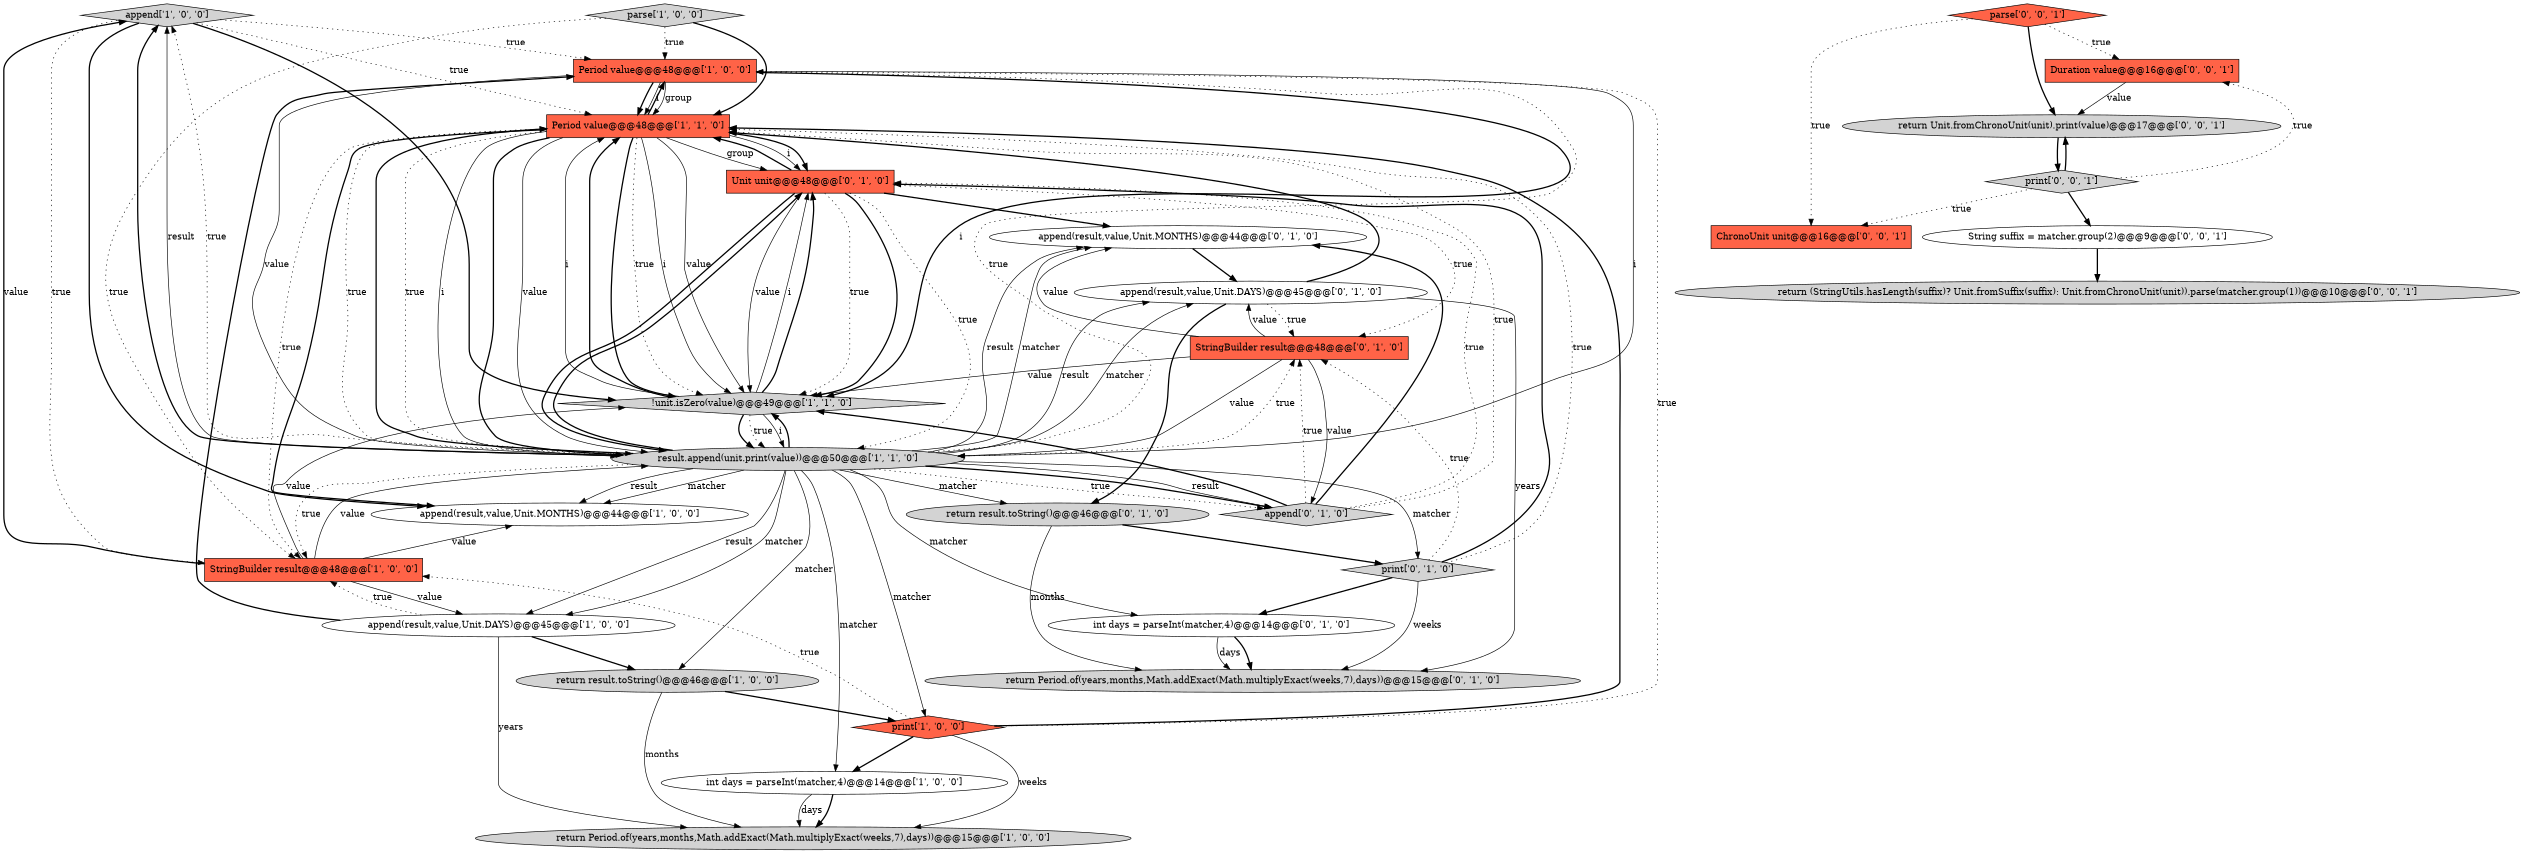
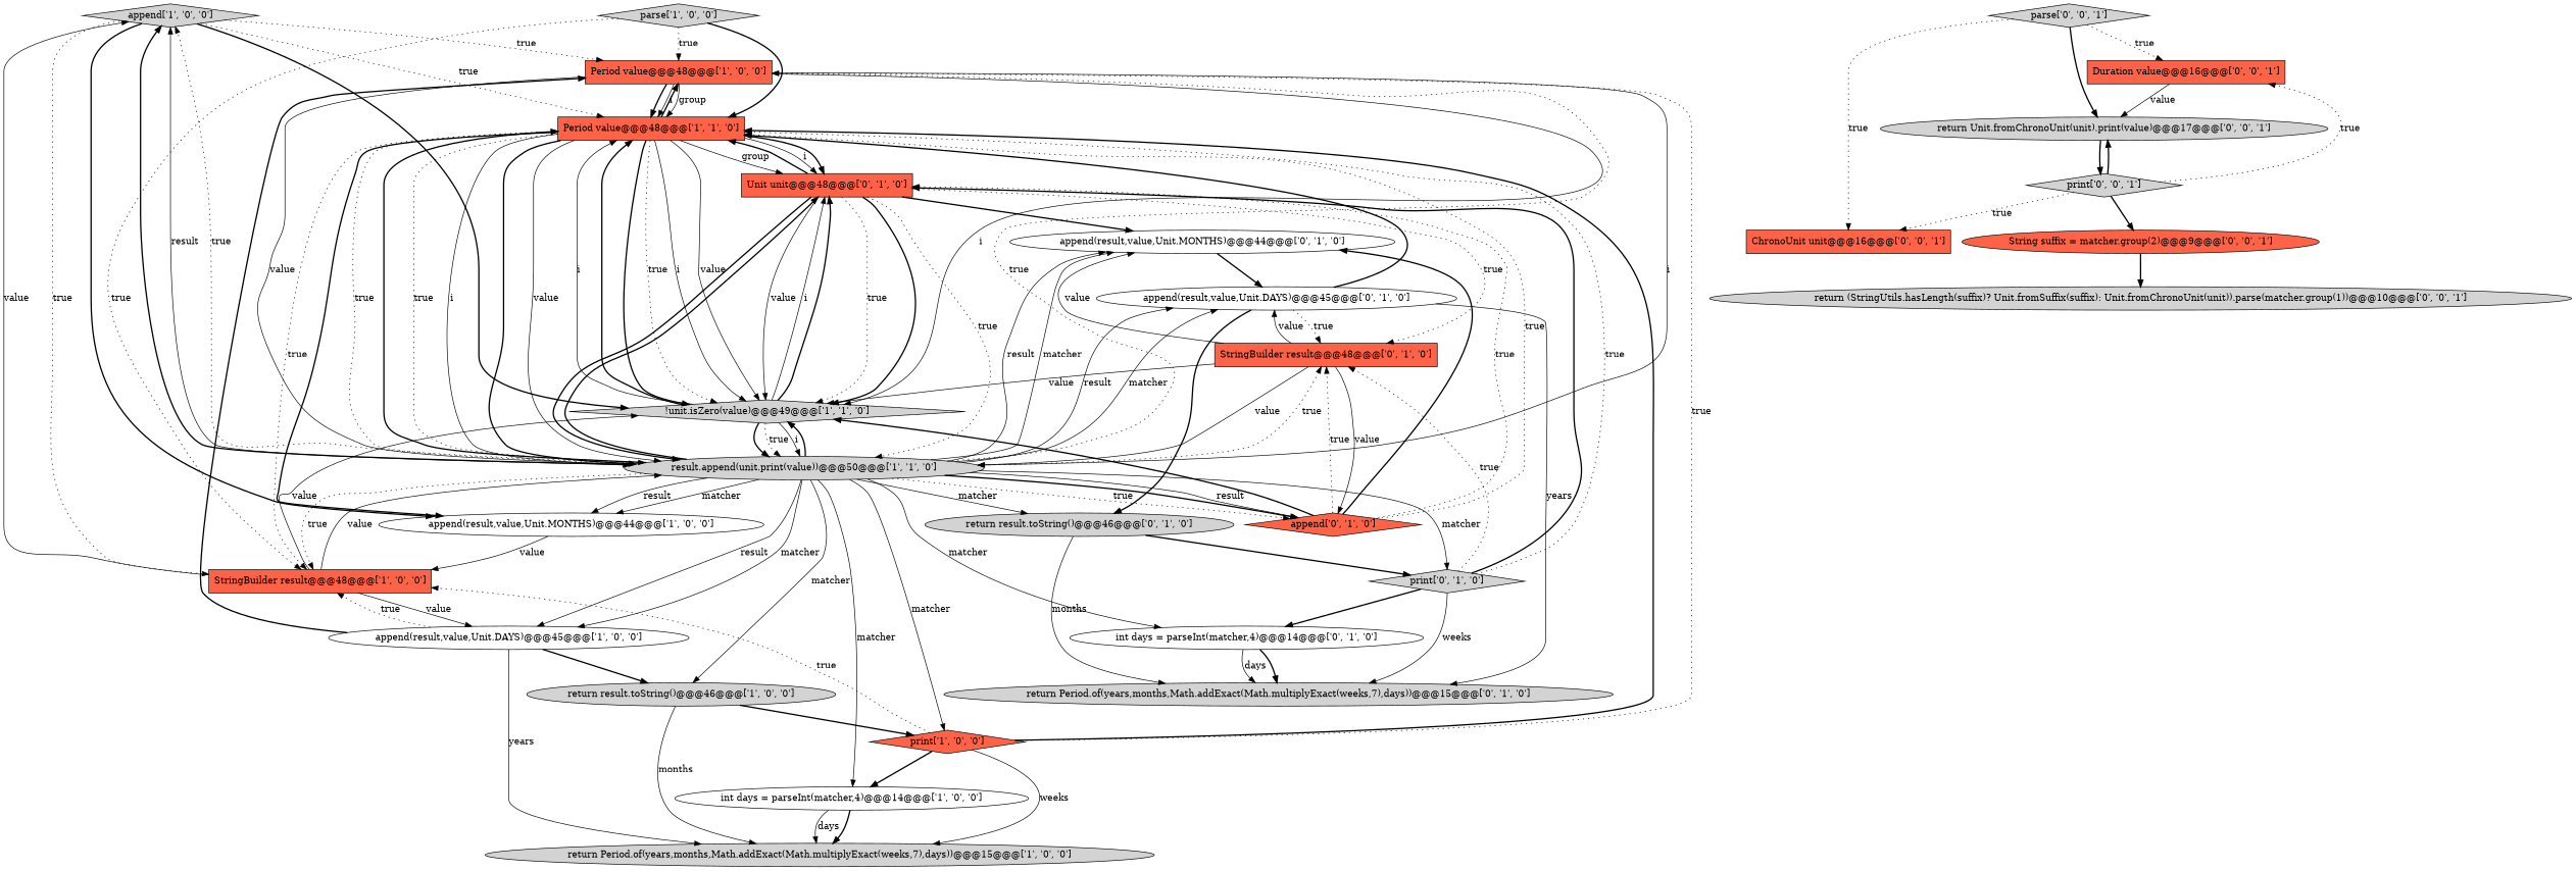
  digraph {
    node [fillcolor=lightgray shape=ellipse style=filled]
    edge [style=solid]
    n1 [label="append['1', '0', '0']" shape=diamond]
    n2 [fillcolor=tomato label="Period value@@@48@@@['1', '0', '0']" shape=box]
    n3 [fillcolor=white label="append(result,value,Unit.MONTHS)@@@44@@@['1', '0', '0']"]
    n4 [fillcolor=tomato label="Period value@@@48@@@['1', '1', '0']" shape=box]
    n5 [fillcolor=tomato label="StringBuilder result@@@48@@@['1', '0', '0']" shape=box]
    n6 [label="!unit.isZero(value)@@@49@@@['1', '1', '0']" shape=diamond]
    n7 [label="result.append(unit.print(value))@@@50@@@['1', '1', '0']"]
    n8 [fillcolor=tomato label="Unit unit@@@48@@@['0', '1', '0']" shape=box]
    n9 [fillcolor=white label="append(result,value,Unit.DAYS)@@@45@@@['1', '0', '0']"]
    n10 [label="return Period.of(years,months,Math.addExact(Math.multiplyExact(weeks,7),days))@@@15@@@['0', '1', '0']"]
    n11 [fillcolor=white label="int days = parseInt(matcher,4)@@@14@@@['1', '0', '0']"]
    n12 [label="return Period.of(years,months,Math.addExact(Math.multiplyExact(weeks,7),days))@@@15@@@['1', '0', '0']"]
    n13 [label="return result.toString()@@@46@@@['0', '1', '0']"]
    n14 [label="print['0', '1', '0']" shape=diamond]
    n15 [fillcolor=white label="append(result,value,Unit.DAYS)@@@45@@@['0', '1', '0']"]
    n16 [fillcolor=tomato label="StringBuilder result@@@48@@@['0', '1', '0']" shape=box]
    n17 [label="return result.toString()@@@46@@@['1', '0', '0']"]
    n18 [fillcolor=tomato label="print['1', '0', '0']" shape=diamond]
-   n19 [label="append['0', '1', '0']" shape=diamond]
+   n19 [fillcolor=tomato label="append['0', '1', '0']" shape=diamond]
    n20 [fillcolor=white label="int days = parseInt(matcher,4)@@@14@@@['0', '1', '0']"]
    n21 [fillcolor=white label="append(result,value,Unit.MONTHS)@@@44@@@['0', '1', '0']"]
-   n22 [fillcolor=tomato label="parse['0', '0', '1']" shape=diamond]
+   n22 [label="parse['0', '0', '1']" shape=diamond]
    n23 [fillcolor=tomato label="Duration value@@@16@@@['0', '0', '1']" shape=box]
    n24 [fillcolor=tomato label="ChronoUnit unit@@@16@@@['0', '0', '1']" shape=box]
    n25 [label="return Unit.fromChronoUnit(unit).print(value)@@@17@@@['0', '0', '1']"]
    n26 [label="print['0', '0', '1']" shape=diamond]
-   n27 [fillcolor=white label="String suffix = matcher.group(2)@@@9@@@['0', '0', '1']"]
+   n27 [fillcolor=tomato label="String suffix = matcher.group(2)@@@9@@@['0', '0', '1']"]
    n28 [label="return (StringUtils.hasLength(suffix)? Unit.fromSuffix(suffix): Unit.fromChronoUnit(unit)).parse(matcher.group(1))@@@10@@@['0', '0', '1']"]
    n29 [label="parse['1', '0', '0']" shape=diamond]
    n1 -> n2 [label=true style=dotted]
    n1 -> n3 [style=bold]
    n1 -> n4 [label=true style=dotted]
    n1 -> n5 [label=true style=dotted]
    n1 -> n6 [style=bold]
    n2 -> n4 [label=i]
    n2 -> n4 [label=group]
    n2 -> n4 [style=bold]
-   n2 -> n6 [label=i style=bold]
+   n2 -> n6 [label=i]
    n2 -> n7 [label=i]
    n2 -> n7 [label=value]
    n4 -> n2 [style=bold]
    n4 -> n3 [style=bold]
    n4 -> n5 [label=true style=dotted]
    n4 -> n6 [style=bold]
    n4 -> n6 [label=true style=dotted]
    n4 -> n6 [label=i]
    n4 -> n6 [label=value]
    n4 -> n7 [label=true style=dotted]
    n4 -> n7 [label=i]
    n4 -> n7 [style=bold]
    n4 -> n7 [label=value]
    n4 -> n8 [label=i]
    n4 -> n8 [style=bold]
    n4 -> n8 [label=group]
-   n5 -> n1 [label=value style=bold]
-   n5 -> n3 [label=value]
+   n5 -> n1 [label=value]
+   n3 -> n5 [label=value]
    n5 -> n6 [label=value]
    n5 -> n7 [label=value]
    n5 -> n9 [label=value]
    n6 -> n4 [style=bold]
    n6 -> n4 [label=i]
    n6 -> n7 [style=bold]
    n6 -> n7 [label=true style=dotted]
    n6 -> n7 [label=i]
    n6 -> n8 [label=i]
    n6 -> n8 [style=bold]
    n7 -> n1 [label=true style=dotted]
    n7 -> n1 [label=result]
    n7 -> n1 [style=bold]
    n7 -> n2 [label=true style=dotted]
    n7 -> n3 [label=matcher]
    n7 -> n3 [label=result]
    n7 -> n4 [label=true style=dotted]
    n7 -> n4 [style=bold]
    n7 -> n5 [label=true style=dotted]
    n7 -> n6 [style=bold]
    n7 -> n8 [style=bold]
    n7 -> n9 [label=result]
    n7 -> n9 [label=matcher]
    n7 -> n11 [label=matcher]
    n7 -> n13 [label=matcher]
    n7 -> n14 [label=matcher]
    n7 -> n15 [label=result]
    n7 -> n15 [label=matcher]
    n7 -> n16 [label=true style=dotted]
    n7 -> n17 [label=matcher]
    n7 -> n18 [label=matcher]
    n7 -> n19 [style=bold]
    n7 -> n19 [label=result]
    n7 -> n19 [label=true style=dotted]
    n7 -> n20 [label=matcher]
    n7 -> n21 [label=matcher]
    n7 -> n21 [label=result]
    n8 -> n4 [style=bold]
    n8 -> n6 [style=bold]
    n8 -> n6 [label=true style=dotted]
    n8 -> n6 [label=value]
    n8 -> n7 [label=true style=dotted]
    n8 -> n7 [style=bold]
    n8 -> n16 [label=true style=dotted]
    n8 -> n21 [style=bold]
    n9 -> n2 [style=bold]
    n9 -> n5 [label=true style=dotted]
    n9 -> n12 [label=years]
    n9 -> n17 [style=bold]
    n11 -> n12 [style=bold]
    n11 -> n12 [label=days]
    n13 -> n10 [label=months]
    n13 -> n14 [style=bold]
    n14 -> n4 [label=true style=dotted]
    n14 -> n8 [style=bold]
    n14 -> n10 [label=weeks]
    n14 -> n16 [label=true style=dotted]
    n14 -> n20 [style=bold]
    n15 -> n4 [style=bold]
    n15 -> n10 [label=years]
    n15 -> n13 [style=bold]
    n15 -> n16 [label=true style=dotted]
    n16 -> n6 [label=value]
    n16 -> n7 [label=value]
    n16 -> n15 [label=value]
    n16 -> n19 [label=value]
    n16 -> n21 [label=value]
    n17 -> n12 [label=months]
    n17 -> n18 [style=bold]
    n18 -> n2 [label=true style=dotted]
    n18 -> n4 [style=bold]
    n18 -> n5 [label=true style=dotted]
    n18 -> n11 [style=bold]
    n18 -> n12 [label=weeks]
    n19 -> n4 [label=true style=dotted]
    n19 -> n6 [style=bold]
    n19 -> n8 [label=true style=dotted]
    n19 -> n16 [label=true style=dotted]
    n19 -> n21 [style=bold]
    n20 -> n10 [style=bold]
    n20 -> n10 [label=days]
    n21 -> n15 [style=bold]
    n22 -> n23 [label=true style=dotted]
    n22 -> n24 [label=true style=dotted]
    n22 -> n25 [style=bold]
    n23 -> n25 [label=value]
    n25 -> n26 [style=bold]
    n26 -> n23 [label=true style=dotted]
    n26 -> n24 [label=true style=dotted]
    n26 -> n25 [style=bold]
    n26 -> n27 [style=bold]
    n27 -> n28 [style=bold]
    n29 -> n2 [label=true style=dotted]
    n29 -> n4 [style=bold]
    n29 -> n5 [label=true style=dotted]
  }
